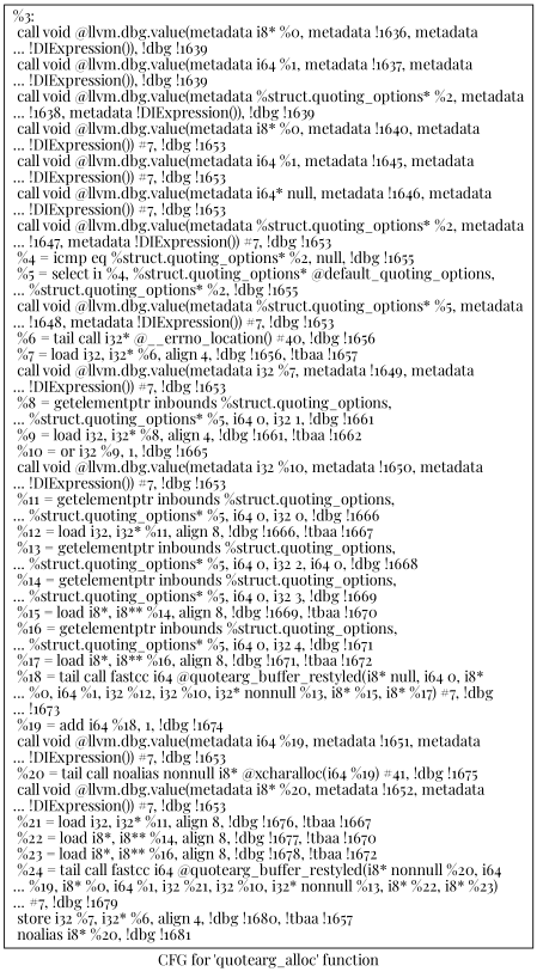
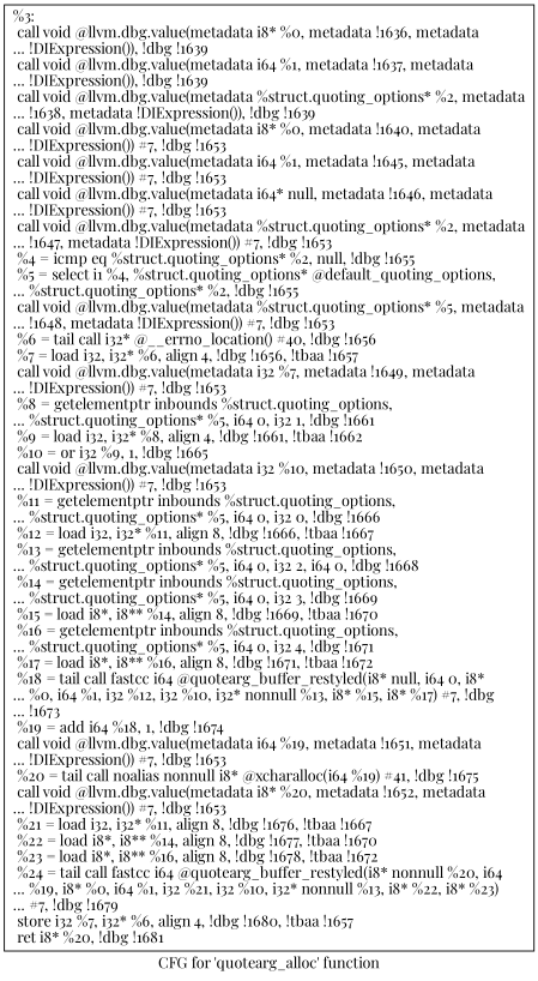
  digraph {
    label="CFG for 'quotearg_alloc' function"
    fontname="Playfair Display"
-   n1 [label="{%3:\l  call void @llvm.dbg.value(metadata i8* %0, metadata !1636, metadata\l... !DIExpression()), !dbg !1639\l  call void @llvm.dbg.value(metadata i64 %1, metadata !1637, metadata\l... !DIExpression()), !dbg !1639\l  call void @llvm.dbg.value(metadata %struct.quoting_options* %2, metadata\l... !1638, metadata !DIExpression()), !dbg !1639\l  call void @llvm.dbg.value(metadata i8* %0, metadata !1640, metadata\l... !DIExpression()) #7, !dbg !1653\l  call void @llvm.dbg.value(metadata i64 %1, metadata !1645, metadata\l... !DIExpression()) #7, !dbg !1653\l  call void @llvm.dbg.value(metadata i64* null, metadata !1646, metadata\l... !DIExpression()) #7, !dbg !1653\l  call void @llvm.dbg.value(metadata %struct.quoting_options* %2, metadata\l... !1647, metadata !DIExpression()) #7, !dbg !1653\l  %4 = icmp eq %struct.quoting_options* %2, null, !dbg !1655\l  %5 = select i1 %4, %struct.quoting_options* @default_quoting_options,\l... %struct.quoting_options* %2, !dbg !1655\l  call void @llvm.dbg.value(metadata %struct.quoting_options* %5, metadata\l... !1648, metadata !DIExpression()) #7, !dbg !1653\l  %6 = tail call i32* @__errno_location() #40, !dbg !1656\l  %7 = load i32, i32* %6, align 4, !dbg !1656, !tbaa !1657\l  call void @llvm.dbg.value(metadata i32 %7, metadata !1649, metadata\l... !DIExpression()) #7, !dbg !1653\l  %8 = getelementptr inbounds %struct.quoting_options,\l... %struct.quoting_options* %5, i64 0, i32 1, !dbg !1661\l  %9 = load i32, i32* %8, align 4, !dbg !1661, !tbaa !1662\l  %10 = or i32 %9, 1, !dbg !1665\l  call void @llvm.dbg.value(metadata i32 %10, metadata !1650, metadata\l... !DIExpression()) #7, !dbg !1653\l  %11 = getelementptr inbounds %struct.quoting_options,\l... %struct.quoting_options* %5, i64 0, i32 0, !dbg !1666\l  %12 = load i32, i32* %11, align 8, !dbg !1666, !tbaa !1667\l  %13 = getelementptr inbounds %struct.quoting_options,\l... %struct.quoting_options* %5, i64 0, i32 2, i64 0, !dbg !1668\l  %14 = getelementptr inbounds %struct.quoting_options,\l... %struct.quoting_options* %5, i64 0, i32 3, !dbg !1669\l  %15 = load i8*, i8** %14, align 8, !dbg !1669, !tbaa !1670\l  %16 = getelementptr inbounds %struct.quoting_options,\l... %struct.quoting_options* %5, i64 0, i32 4, !dbg !1671\l  %17 = load i8*, i8** %16, align 8, !dbg !1671, !tbaa !1672\l  %18 = tail call fastcc i64 @quotearg_buffer_restyled(i8* null, i64 0, i8*\l... %0, i64 %1, i32 %12, i32 %10, i32* nonnull %13, i8* %15, i8* %17) #7, !dbg\l... !1673\l  %19 = add i64 %18, 1, !dbg !1674\l  call void @llvm.dbg.value(metadata i64 %19, metadata !1651, metadata\l... !DIExpression()) #7, !dbg !1653\l  %20 = tail call noalias nonnull i8* @xcharalloc(i64 %19) #41, !dbg !1675\l  call void @llvm.dbg.value(metadata i8* %20, metadata !1652, metadata\l... !DIExpression()) #7, !dbg !1653\l  %21 = load i32, i32* %11, align 8, !dbg !1676, !tbaa !1667\l  %22 = load i8*, i8** %14, align 8, !dbg !1677, !tbaa !1670\l  %23 = load i8*, i8** %16, align 8, !dbg !1678, !tbaa !1672\l  %24 = tail call fastcc i64 @quotearg_buffer_restyled(i8* nonnull %20, i64\l... %19, i8* %0, i64 %1, i32 %21, i32 %10, i32* nonnull %13, i8* %22, i8* %23)\l... #7, !dbg !1679\l  store i32 %7, i32* %6, align 4, !dbg !1680, !tbaa !1657\l  noalias i8* %20, !dbg !1681\l}" shape=record fontname="Playfair Display"]
+   n1 [label="{%3:\l  call void @llvm.dbg.value(metadata i8* %0, metadata !1636, metadata\l... !DIExpression()), !dbg !1639\l  call void @llvm.dbg.value(metadata i64 %1, metadata !1637, metadata\l... !DIExpression()), !dbg !1639\l  call void @llvm.dbg.value(metadata %struct.quoting_options* %2, metadata\l... !1638, metadata !DIExpression()), !dbg !1639\l  call void @llvm.dbg.value(metadata i8* %0, metadata !1640, metadata\l... !DIExpression()) #7, !dbg !1653\l  call void @llvm.dbg.value(metadata i64 %1, metadata !1645, metadata\l... !DIExpression()) #7, !dbg !1653\l  call void @llvm.dbg.value(metadata i64* null, metadata !1646, metadata\l... !DIExpression()) #7, !dbg !1653\l  call void @llvm.dbg.value(metadata %struct.quoting_options* %2, metadata\l... !1647, metadata !DIExpression()) #7, !dbg !1653\l  %4 = icmp eq %struct.quoting_options* %2, null, !dbg !1655\l  %5 = select i1 %4, %struct.quoting_options* @default_quoting_options,\l... %struct.quoting_options* %2, !dbg !1655\l  call void @llvm.dbg.value(metadata %struct.quoting_options* %5, metadata\l... !1648, metadata !DIExpression()) #7, !dbg !1653\l  %6 = tail call i32* @__errno_location() #40, !dbg !1656\l  %7 = load i32, i32* %6, align 4, !dbg !1656, !tbaa !1657\l  call void @llvm.dbg.value(metadata i32 %7, metadata !1649, metadata\l... !DIExpression()) #7, !dbg !1653\l  %8 = getelementptr inbounds %struct.quoting_options,\l... %struct.quoting_options* %5, i64 0, i32 1, !dbg !1661\l  %9 = load i32, i32* %8, align 4, !dbg !1661, !tbaa !1662\l  %10 = or i32 %9, 1, !dbg !1665\l  call void @llvm.dbg.value(metadata i32 %10, metadata !1650, metadata\l... !DIExpression()) #7, !dbg !1653\l  %11 = getelementptr inbounds %struct.quoting_options,\l... %struct.quoting_options* %5, i64 0, i32 0, !dbg !1666\l  %12 = load i32, i32* %11, align 8, !dbg !1666, !tbaa !1667\l  %13 = getelementptr inbounds %struct.quoting_options,\l... %struct.quoting_options* %5, i64 0, i32 2, i64 0, !dbg !1668\l  %14 = getelementptr inbounds %struct.quoting_options,\l... %struct.quoting_options* %5, i64 0, i32 3, !dbg !1669\l  %15 = load i8*, i8** %14, align 8, !dbg !1669, !tbaa !1670\l  %16 = getelementptr inbounds %struct.quoting_options,\l... %struct.quoting_options* %5, i64 0, i32 4, !dbg !1671\l  %17 = load i8*, i8** %16, align 8, !dbg !1671, !tbaa !1672\l  %18 = tail call fastcc i64 @quotearg_buffer_restyled(i8* null, i64 0, i8*\l... %0, i64 %1, i32 %12, i32 %10, i32* nonnull %13, i8* %15, i8* %17) #7, !dbg\l... !1673\l  %19 = add i64 %18, 1, !dbg !1674\l  call void @llvm.dbg.value(metadata i64 %19, metadata !1651, metadata\l... !DIExpression()) #7, !dbg !1653\l  %20 = tail call noalias nonnull i8* @xcharalloc(i64 %19) #41, !dbg !1675\l  call void @llvm.dbg.value(metadata i8* %20, metadata !1652, metadata\l... !DIExpression()) #7, !dbg !1653\l  %21 = load i32, i32* %11, align 8, !dbg !1676, !tbaa !1667\l  %22 = load i8*, i8** %14, align 8, !dbg !1677, !tbaa !1670\l  %23 = load i8*, i8** %16, align 8, !dbg !1678, !tbaa !1672\l  %24 = tail call fastcc i64 @quotearg_buffer_restyled(i8* nonnull %20, i64\l... %19, i8* %0, i64 %1, i32 %21, i32 %10, i32* nonnull %13, i8* %22, i8* %23)\l... #7, !dbg !1679\l  store i32 %7, i32* %6, align 4, !dbg !1680, !tbaa !1657\l  ret i8* %20, !dbg !1681\l}" shape=record fontname="Playfair Display"]
  }
